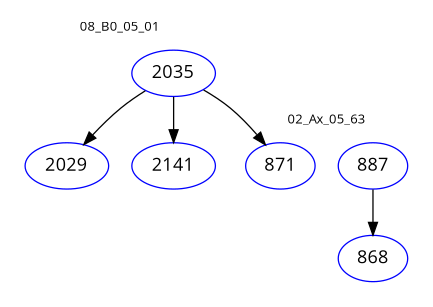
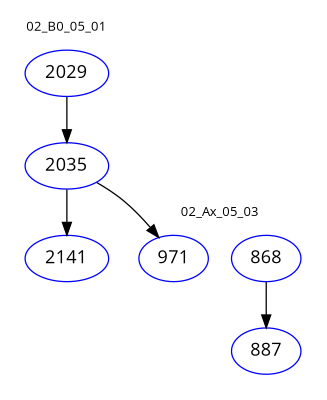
  digraph {
    fontname="Open Sans"
    node [color=blue fontname="Open Sans"]
    edge [color=black fontname="Open Sans"]
    n1 [label=887]
    n2 [label=868]
-   n3 [label=871]
+   n3 [label=971]
    n4 [label=2035]
    n5 [label=2029]
    n6 [label=2141]
    subgraph cluster_1 {
      color=white
      fontsize=10
-     label="02_Ax_05_63"
+     label="02_Ax_05_03"
      n1
      n2
      n3
    }
    subgraph cluster_2 {
      color=white
      fontsize=10
-     label="08_B0_05_01"
+     label="02_B0_05_01"
      n4
      n5
      n6
    }
-   n1 -> n2
+   n2 -> n1
    n4 -> n3
-   n4 -> n5
+   n5 -> n4
    n4 -> n6
  }
